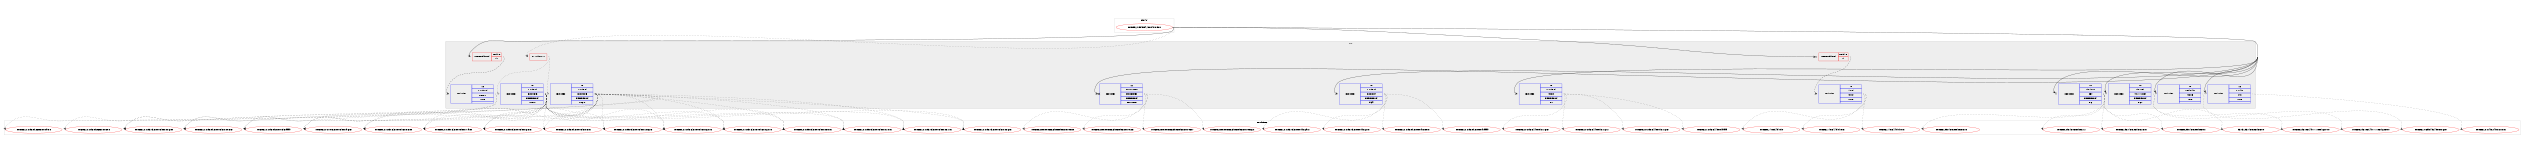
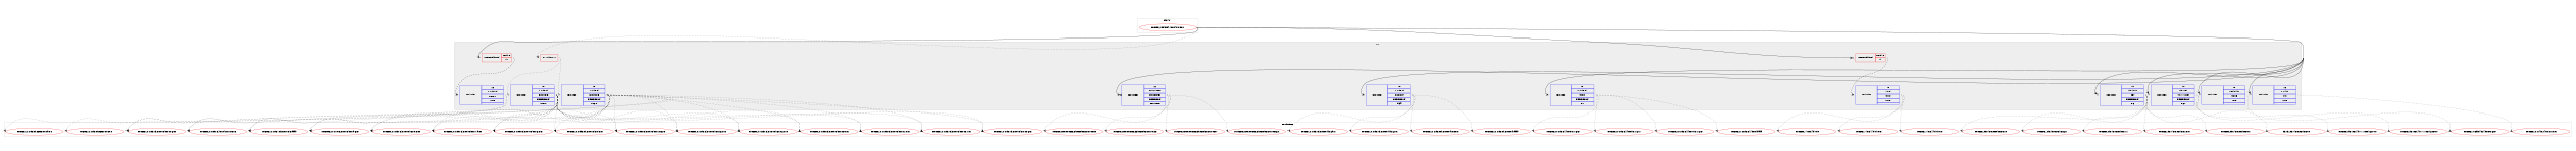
  digraph {
    compound=true
    concentrate=true
    fontname=Helvetica
    fontsize=10
    newrank=true
    rankdir=TB
    ranksep=1.5
    node [color=red fontname=Helvetica fontsize=10]
    edge [arrowhead=vee headport=w style=dotted tailport=e weight=100]
    n1 [label="portage://media-gfx/icoutils-0.32.0" width=4]
    n2 [color=blue label=<<TABLE BORDER="0" CELLBORDER="1" CELLSPACING="0" CELLPADDING="4" WIDTH="220"><TR><TD ROWSPAN="6" CELLPADDING="30">pack_dep</TD></TR><TR><TD WIDTH="110">no</TD></TR><TR><TD>sys-devel</TD></TR><TR><TD>automake</TD></TR><TR><TD>greaterequal</TD></TR><TR><TD>1.16.1</TD></TR></TABLE>> shape=none]
    n3 [color=blue label=<<TABLE BORDER="0" CELLBORDER="1" CELLSPACING="0" CELLPADDING="4" WIDTH="220"><TR><TD ROWSPAN="6" CELLPADDING="30">pack_dep</TD></TR><TR><TD WIDTH="110">no</TD></TR><TR><TD>sys-devel</TD></TR><TR><TD>automake</TD></TR><TR><TD>greaterequal</TD></TR><TR><TD>1.15.1</TD></TR></TABLE>> shape=none]
    n4 [label=<<TABLE BORDER="0" CELLBORDER="1" CELLSPACING="0" CELLPADDING="4"><TR><TD CELLPADDING="10">any_of_group</TD></TR></TABLE>> shape=none]
    n5 [color=blue label=<<TABLE BORDER="0" CELLBORDER="1" CELLSPACING="0" CELLPADDING="4" WIDTH="220"><TR><TD ROWSPAN="6" CELLPADDING="30">pack_dep</TD></TR><TR><TD WIDTH="110">no</TD></TR><TR><TD>sys-devel</TD></TR><TR><TD>gettext</TD></TR><TR><TD>none</TD></TR><TR><TD></TD></TR></TABLE>> shape=none]
    n6 [label=<<TABLE BORDER="0" CELLBORDER="1" CELLSPACING="0" CELLPADDING="4"><TR><TD ROWSPAN="3" CELLPADDING="10">use_conditional</TD></TR><TR><TD>positive</TD></TR><TR><TD>nls</TD></TR></TABLE>> shape=none]
    n7 [color=blue label=<<TABLE BORDER="0" CELLBORDER="1" CELLSPACING="0" CELLPADDING="4" WIDTH="220"><TR><TD ROWSPAN="6" CELLPADDING="30">pack_dep</TD></TR><TR><TD WIDTH="110">no</TD></TR><TR><TD>app-portage</TD></TR><TR><TD>elt-patches</TD></TR><TR><TD>greaterequal</TD></TR><TR><TD>20170815</TD></TR></TABLE>> shape=none]
    n8 [color=blue label=<<TABLE BORDER="0" CELLBORDER="1" CELLSPACING="0" CELLPADDING="4" WIDTH="220"><TR><TD ROWSPAN="6" CELLPADDING="30">pack_dep</TD></TR><TR><TD WIDTH="110">no</TD></TR><TR><TD>sys-devel</TD></TR><TR><TD>autoconf</TD></TR><TR><TD>greaterequal</TD></TR><TR><TD>2.69</TD></TR></TABLE>> shape=none]
    n9 [color=blue label=<<TABLE BORDER="0" CELLBORDER="1" CELLSPACING="0" CELLPADDING="4" WIDTH="220"><TR><TD ROWSPAN="6" CELLPADDING="30">pack_dep</TD></TR><TR><TD WIDTH="110">no</TD></TR><TR><TD>sys-devel</TD></TR><TR><TD>libtool</TD></TR><TR><TD>greaterequal</TD></TR><TR><TD>2.4</TD></TR></TABLE>> shape=none]
    n10 [color=blue label=<<TABLE BORDER="0" CELLBORDER="1" CELLSPACING="0" CELLPADDING="4" WIDTH="220"><TR><TD ROWSPAN="6" CELLPADDING="30">pack_dep</TD></TR><TR><TD WIDTH="110">no</TD></TR><TR><TD>virtual</TD></TR><TR><TD>libintl</TD></TR><TR><TD>none</TD></TR><TR><TD></TD></TR></TABLE>> shape=none]
    n11 [label=<<TABLE BORDER="0" CELLBORDER="1" CELLSPACING="0" CELLPADDING="4"><TR><TD ROWSPAN="3" CELLPADDING="10">use_conditional</TD></TR><TR><TD>positive</TD></TR><TR><TD>nls</TD></TR></TABLE>> shape=none]
    n12 [color=blue label=<<TABLE BORDER="0" CELLBORDER="1" CELLSPACING="0" CELLPADDING="4" WIDTH="220"><TR><TD ROWSPAN="6" CELLPADDING="30">pack_dep</TD></TR><TR><TD WIDTH="110">no</TD></TR><TR><TD>dev-lang</TD></TR><TR><TD>perl</TD></TR><TR><TD>greaterequal</TD></TR><TR><TD>5.6</TD></TR></TABLE>> shape=none]
    n13 [color=blue label=<<TABLE BORDER="0" CELLBORDER="1" CELLSPACING="0" CELLPADDING="4" WIDTH="220"><TR><TD ROWSPAN="6" CELLPADDING="30">pack_dep</TD></TR><TR><TD WIDTH="110">no</TD></TR><TR><TD>dev-perl</TD></TR><TR><TD>libwww-perl</TD></TR><TR><TD>greaterequal</TD></TR><TR><TD>5.64</TD></TR></TABLE>> shape=none]
    n14 [color=blue label=<<TABLE BORDER="0" CELLBORDER="1" CELLSPACING="0" CELLPADDING="4" WIDTH="220"><TR><TD ROWSPAN="6" CELLPADDING="30">pack_dep</TD></TR><TR><TD WIDTH="110">no</TD></TR><TR><TD>media-libs</TD></TR><TR><TD>libpng</TD></TR><TR><TD>none</TD></TR><TR><TD></TD></TR></TABLE>> shape=none]
    n15 [color=blue label=<<TABLE BORDER="0" CELLBORDER="1" CELLSPACING="0" CELLPADDING="4" WIDTH="220"><TR><TD ROWSPAN="6" CELLPADDING="30">pack_dep</TD></TR><TR><TD WIDTH="110">no</TD></TR><TR><TD>sys-libs</TD></TR><TR><TD>zlib</TD></TR><TR><TD>none</TD></TR><TR><TD></TD></TR></TABLE>> shape=none]
-   n16 [label="portage://sys-devel/automake-1.10.3-r3" width=4]
+   n16 [label="portage://sys-devel/icoutils-1.10.3-r3" width=4]
    n17 [label="portage://sys-devel/automake-1.11.6-r3" width=4]
    n18 [label="portage://sys-devel/automake-1.12.6-r2" width=4]
    n19 [label="portage://sys-devel/automake-1.13.4-r2" width=4]
    n20 [label="portage://sys-devel/automake-1.14.1-r2" width=4]
    n21 [label="portage://sys-devel/automake-1.15.1-r2" width=4]
    n22 [label="portage://sys-devel/automake-1.16.1-r1" width=4]
    n23 [label="portage://sys-devel/automake-1.16.1-r2" width=4]
    n24 [label="portage://sys-devel/automake-1.4_p6-r2" width=4]
    n25 [label="portage://sys-devel/automake-1.5-r2" width=4]
    n26 [label="portage://sys-devel/automake-1.6.3-r2" width=4]
    n27 [label="portage://sys-devel/automake-1.7.9-r3" width=4]
    n28 [label="portage://sys-devel/automake-1.8.5-r5" width=4]
    n29 [label="portage://sys-none/automake-1.9.6-r5" width=4]
    n30 [label="portage://sys-devel/automake-9999" width=4]
    n31 [label="portage://sys-devel/gettext-0.19.8.1" width=4]
    n32 [label="portage://sys-devel/gettext-0.20.1" width=4]
    n33 [label="portage://app-portage/elt-patches-20170317" width=4]
    n34 [label="portage://app-portage/elt-patches-20170422" width=4]
    n35 [label="portage://app-portage/elt-patches-20170815" width=4]
    n36 [label="portage://app-portage/elt-patches-20170826.1" width=4]
    n37 [label="portage://sys-devel/autoconf-2.13-r1" width=4]
    n38 [label="portage://sys-devel/autoconf-2.64-r1" width=4]
    n39 [label="portage://sys-devel/autoconf-2.69-r4" width=4]
    n40 [label="portage://sys-devel/autoconf-9999" width=4]
    n41 [label="portage://sys-devel/libtool-2.4.6-r3" width=4]
    n42 [label="portage://sys-devel/libtool-2.4.6-r4" width=4]
    n43 [label="portage://sys-devel/libtool-2.4.6-r5" width=4]
    n44 [label="portage://sys-devel/libtool-9999" width=4]
    n45 [label="portage://virtual/libintl-0" width=4]
    n46 [label="portage://virtual/libintl-0-r1" width=4]
    n47 [label="portage://virtual/libintl-0-r2" width=4]
    n48 [label="portage://dev-lang/perl-5.24.3-r1" width=4]
    n49 [label="portage://dev-lang/perl-5.24.4" width=4]
+   n50 [label="portage://dev-lang/perl-5.26.2" width=4]
    n51 [label="portage://dev-lang/perl-5.28.2-r1" width=4]
    n52 [label="devel://dev-lang/perl-5.30.0" width=4]
    n53 [label="portage://dev-lang/perl-5.30.1" width=4]
    n54 [label="portage://dev-perl/libwww-perl-6.150.0" width=4]
    n55 [label="portage://dev-perl/libwww-perl-6.270.0" width=4]
    n56 [label="portage://media-libs/libpng-1.6.37" width=4]
    n57 [label="portage://sys-libs/zlib-1.2.11-r2" width=4]
    subgraph cluster_1 {
      color=gray
      label=<<i>ebuild</i>>
      rank=same
      n1
    }
    subgraph cluster_2 {
      color=gray
      label=<<i>dependencies</i>>
      subgraph cluster_3 {
        color=gray
        fillcolor="#eeeeee"
        label=<<i>compile</i>>
        style=filled
        subgraph sub_4 {
          color=gray
          fillcolor="#eeeeee"
          label=<<i>compile</i>>
          style=filled
          n4
          subgraph sub_5 {
            color=gray
            fillcolor="#eeeeee"
            label=<<i>compile</i>>
            style=filled
            n2
          }
          subgraph sub_6 {
            color=gray
            fillcolor="#eeeeee"
            label=<<i>compile</i>>
            style=filled
            n3
          }
        }
        subgraph sub_7 {
          color=gray
          fillcolor="#eeeeee"
          label=<<i>compile</i>>
          style=filled
          n6
          subgraph sub_8 {
            color=gray
            fillcolor="#eeeeee"
            label=<<i>compile</i>>
            style=filled
            n5
          }
        }
        subgraph sub_9 {
          color=gray
          fillcolor="#eeeeee"
          label=<<i>compile</i>>
          style=filled
          n7
        }
        subgraph sub_10 {
          color=gray
          fillcolor="#eeeeee"
          label=<<i>compile</i>>
          style=filled
          n8
        }
        subgraph sub_11 {
          color=gray
          fillcolor="#eeeeee"
          label=<<i>compile</i>>
          style=filled
          n9
        }
      }
      subgraph cluster_12 {
        color=gray
        fillcolor="#eeeeee"
        label=<<i>compile and run</i>>
        style=filled
        subgraph sub_13 {
          color=gray
          fillcolor="#eeeeee"
          label=<<i>compile and run</i>>
          style=filled
          n11
          subgraph sub_14 {
            color=gray
            fillcolor="#eeeeee"
            label=<<i>compile and run</i>>
            style=filled
            n10
          }
        }
        subgraph sub_15 {
          color=gray
          fillcolor="#eeeeee"
          label=<<i>compile and run</i>>
          style=filled
          n12
        }
        subgraph sub_16 {
          color=gray
          fillcolor="#eeeeee"
          label=<<i>compile and run</i>>
          style=filled
          n13
        }
        subgraph sub_17 {
          color=gray
          fillcolor="#eeeeee"
          label=<<i>compile and run</i>>
          style=filled
          n14
        }
        subgraph sub_18 {
          color=gray
          fillcolor="#eeeeee"
          label=<<i>compile and run</i>>
          style=filled
          n15
        }
      }
      subgraph cluster_19 {
        color=gray
        fillcolor="#eeeeee"
        label=<<i>run</i>>
        style=filled
      }
    }
    subgraph cluster_20 {
      color=gray
      label=<<i>candidates</i>>
      rank=same
      subgraph sub_21 {
        color=black
        label=<<i>candidates</i>>
        nodesep=1
        rank=same
        n16
        n17
        n18
        n19
        n20
        n21
        n22
        n23
        n24
        n25
        n26
        n27
        n28
        n29
        n30
      }
      subgraph sub_22 {
        color=black
        label=<<i>candidates</i>>
        nodesep=1
        rank=same
        n16
        n17
        n18
        n19
        n20
        n21
        n22
        n23
        n24
        n25
        n26
        n27
        n28
        n29
        n30
      }
      subgraph sub_23 {
        color=black
        label=<<i>candidates</i>>
        nodesep=1
        rank=same
        n31
        n32
      }
      subgraph sub_24 {
        color=black
        label=<<i>candidates</i>>
        nodesep=1
        rank=same
        n33
        n34
        n35
        n36
      }
      subgraph sub_25 {
        color=black
        label=<<i>candidates</i>>
        nodesep=1
        rank=same
        n37
        n38
        n39
        n40
      }
      subgraph sub_26 {
        color=black
        label=<<i>candidates</i>>
        nodesep=1
        rank=same
        n41
        n42
        n43
        n44
      }
      subgraph sub_27 {
        color=black
        label=<<i>candidates</i>>
        nodesep=1
        rank=same
        n45
        n46
        n47
      }
      subgraph sub_28 {
        color=black
        label=<<i>candidates</i>>
        nodesep=1
        rank=same
        n48
        n49
+       n50
        n51
        n52
        n53
      }
      subgraph sub_29 {
        color=black
        label=<<i>candidates</i>>
        nodesep=1
        rank=same
        n54
        n55
      }
      subgraph sub_30 {
        color=black
        label=<<i>candidates</i>>
        nodesep=1
        rank=same
        n56
      }
      subgraph sub_31 {
        color=black
        label=<<i>candidates</i>>
        nodesep=1
        rank=same
        n57
      }
    }
    n1 -> n4 [weight=20]
    n1 -> n6 [style=solid weight=20]
    n1 -> n7 [style=solid weight=20]
    n1 -> n8 [style=solid weight=20]
    n1 -> n9 [style=solid weight=20]
    n1 -> n11 [arrowhead=odotvee style=solid weight=20]
    n1 -> n12 [arrowhead=odotvee style=solid weight=20]
    n1 -> n13 [arrowhead=odotvee style=solid weight=20]
    n1 -> n14 [arrowhead=odotvee style=solid weight=20]
    n1 -> n15 [arrowhead=odotvee style=solid weight=20]
    n2 -> n16
    n2 -> n17
    n2 -> n18
    n2 -> n19
    n2 -> n20
    n2 -> n21
    n2 -> n22
    n2 -> n23
    n2 -> n24
    n2 -> n25
    n2 -> n26
    n2 -> n27
    n2 -> n28
    n2 -> n29
    n2 -> n30
    n3 -> n16
    n3 -> n17
    n3 -> n18
    n3 -> n19
    n3 -> n20
    n3 -> n21
    n3 -> n22
    n3 -> n23
    n3 -> n24
    n3 -> n25
    n3 -> n26
    n3 -> n27
    n3 -> n28
    n3 -> n29
    n3 -> n30
    n4 -> n2 [arrowhead=oinv weight=20]
    n4 -> n3 [arrowhead=oinv weight=20]
    n5 -> n31
    n5 -> n32
    n6 -> n5 [style=dashed weight=20]
    n7 -> n33
    n7 -> n34
    n7 -> n35
    n7 -> n36
    n8 -> n37
    n8 -> n38
    n8 -> n39
    n8 -> n40
    n9 -> n41
    n9 -> n42
    n9 -> n43
    n9 -> n44
    n10 -> n45
    n10 -> n46
    n10 -> n47
    n11 -> n10 [style=dashed weight=20]
    n12 -> n48
    n12 -> n49
+   n12 -> n50
    n12 -> n51
    n12 -> n52
    n12 -> n53
    n13 -> n54
    n13 -> n55
    n14 -> n56
    n15 -> n57
  }
